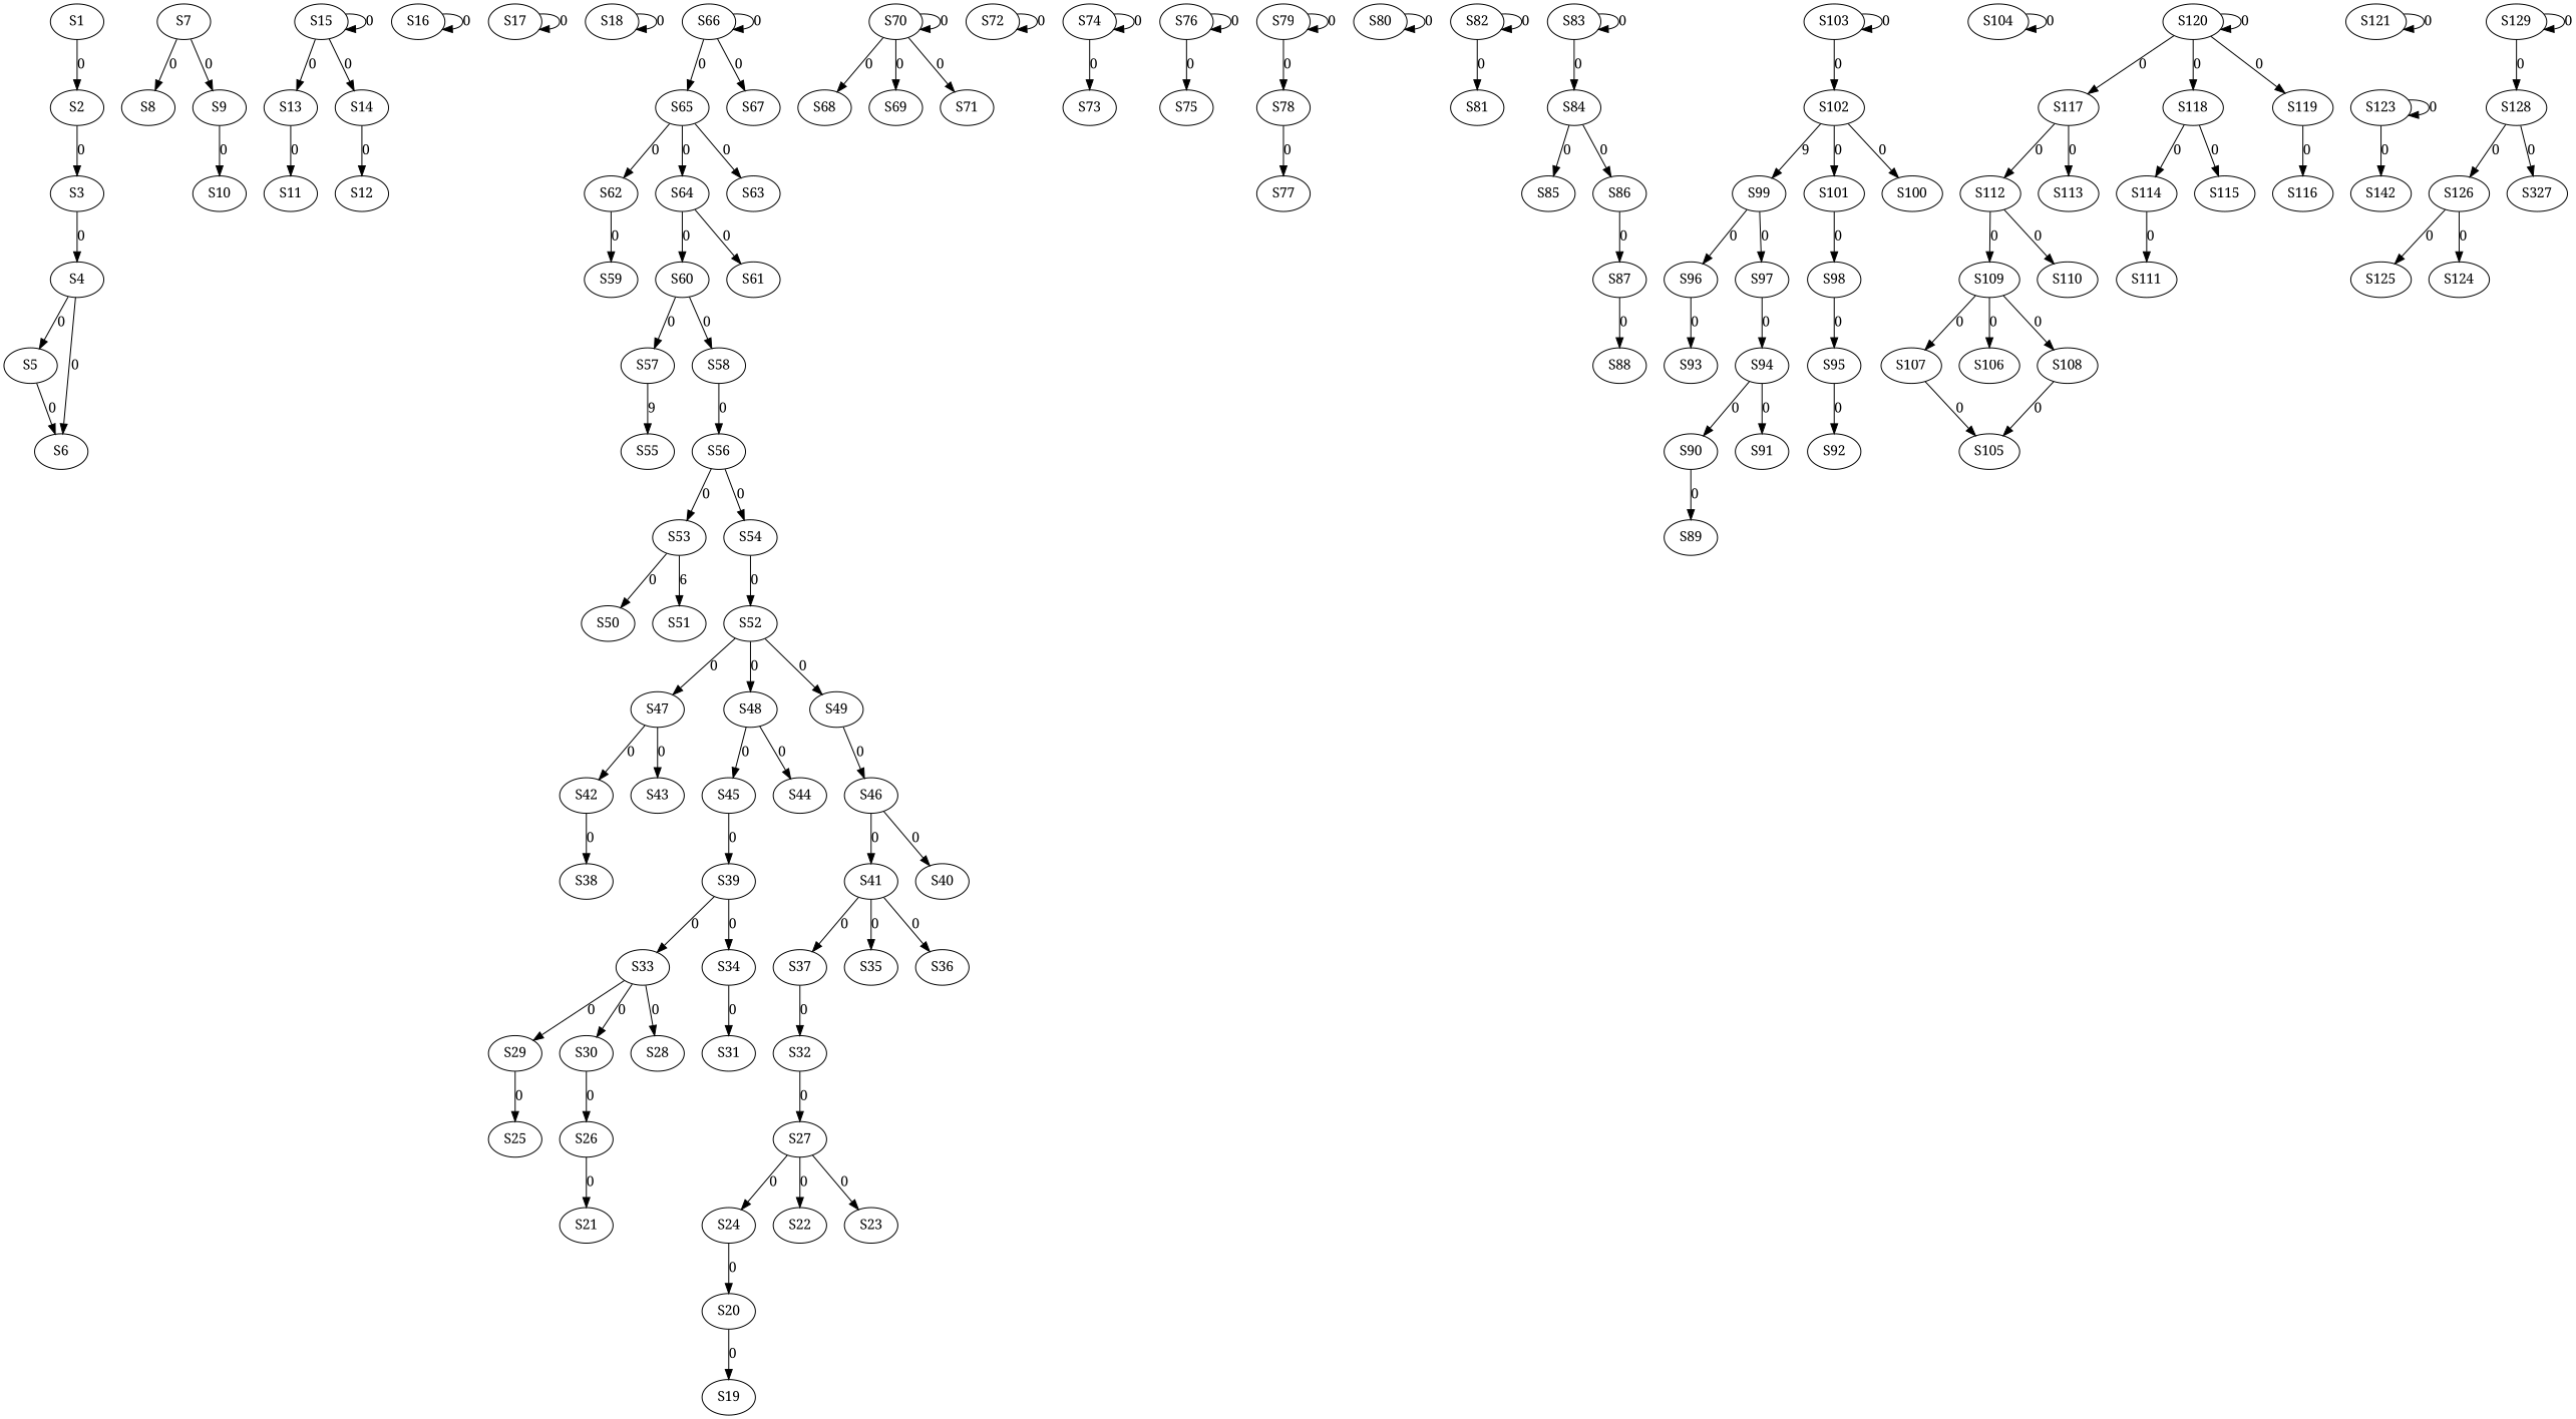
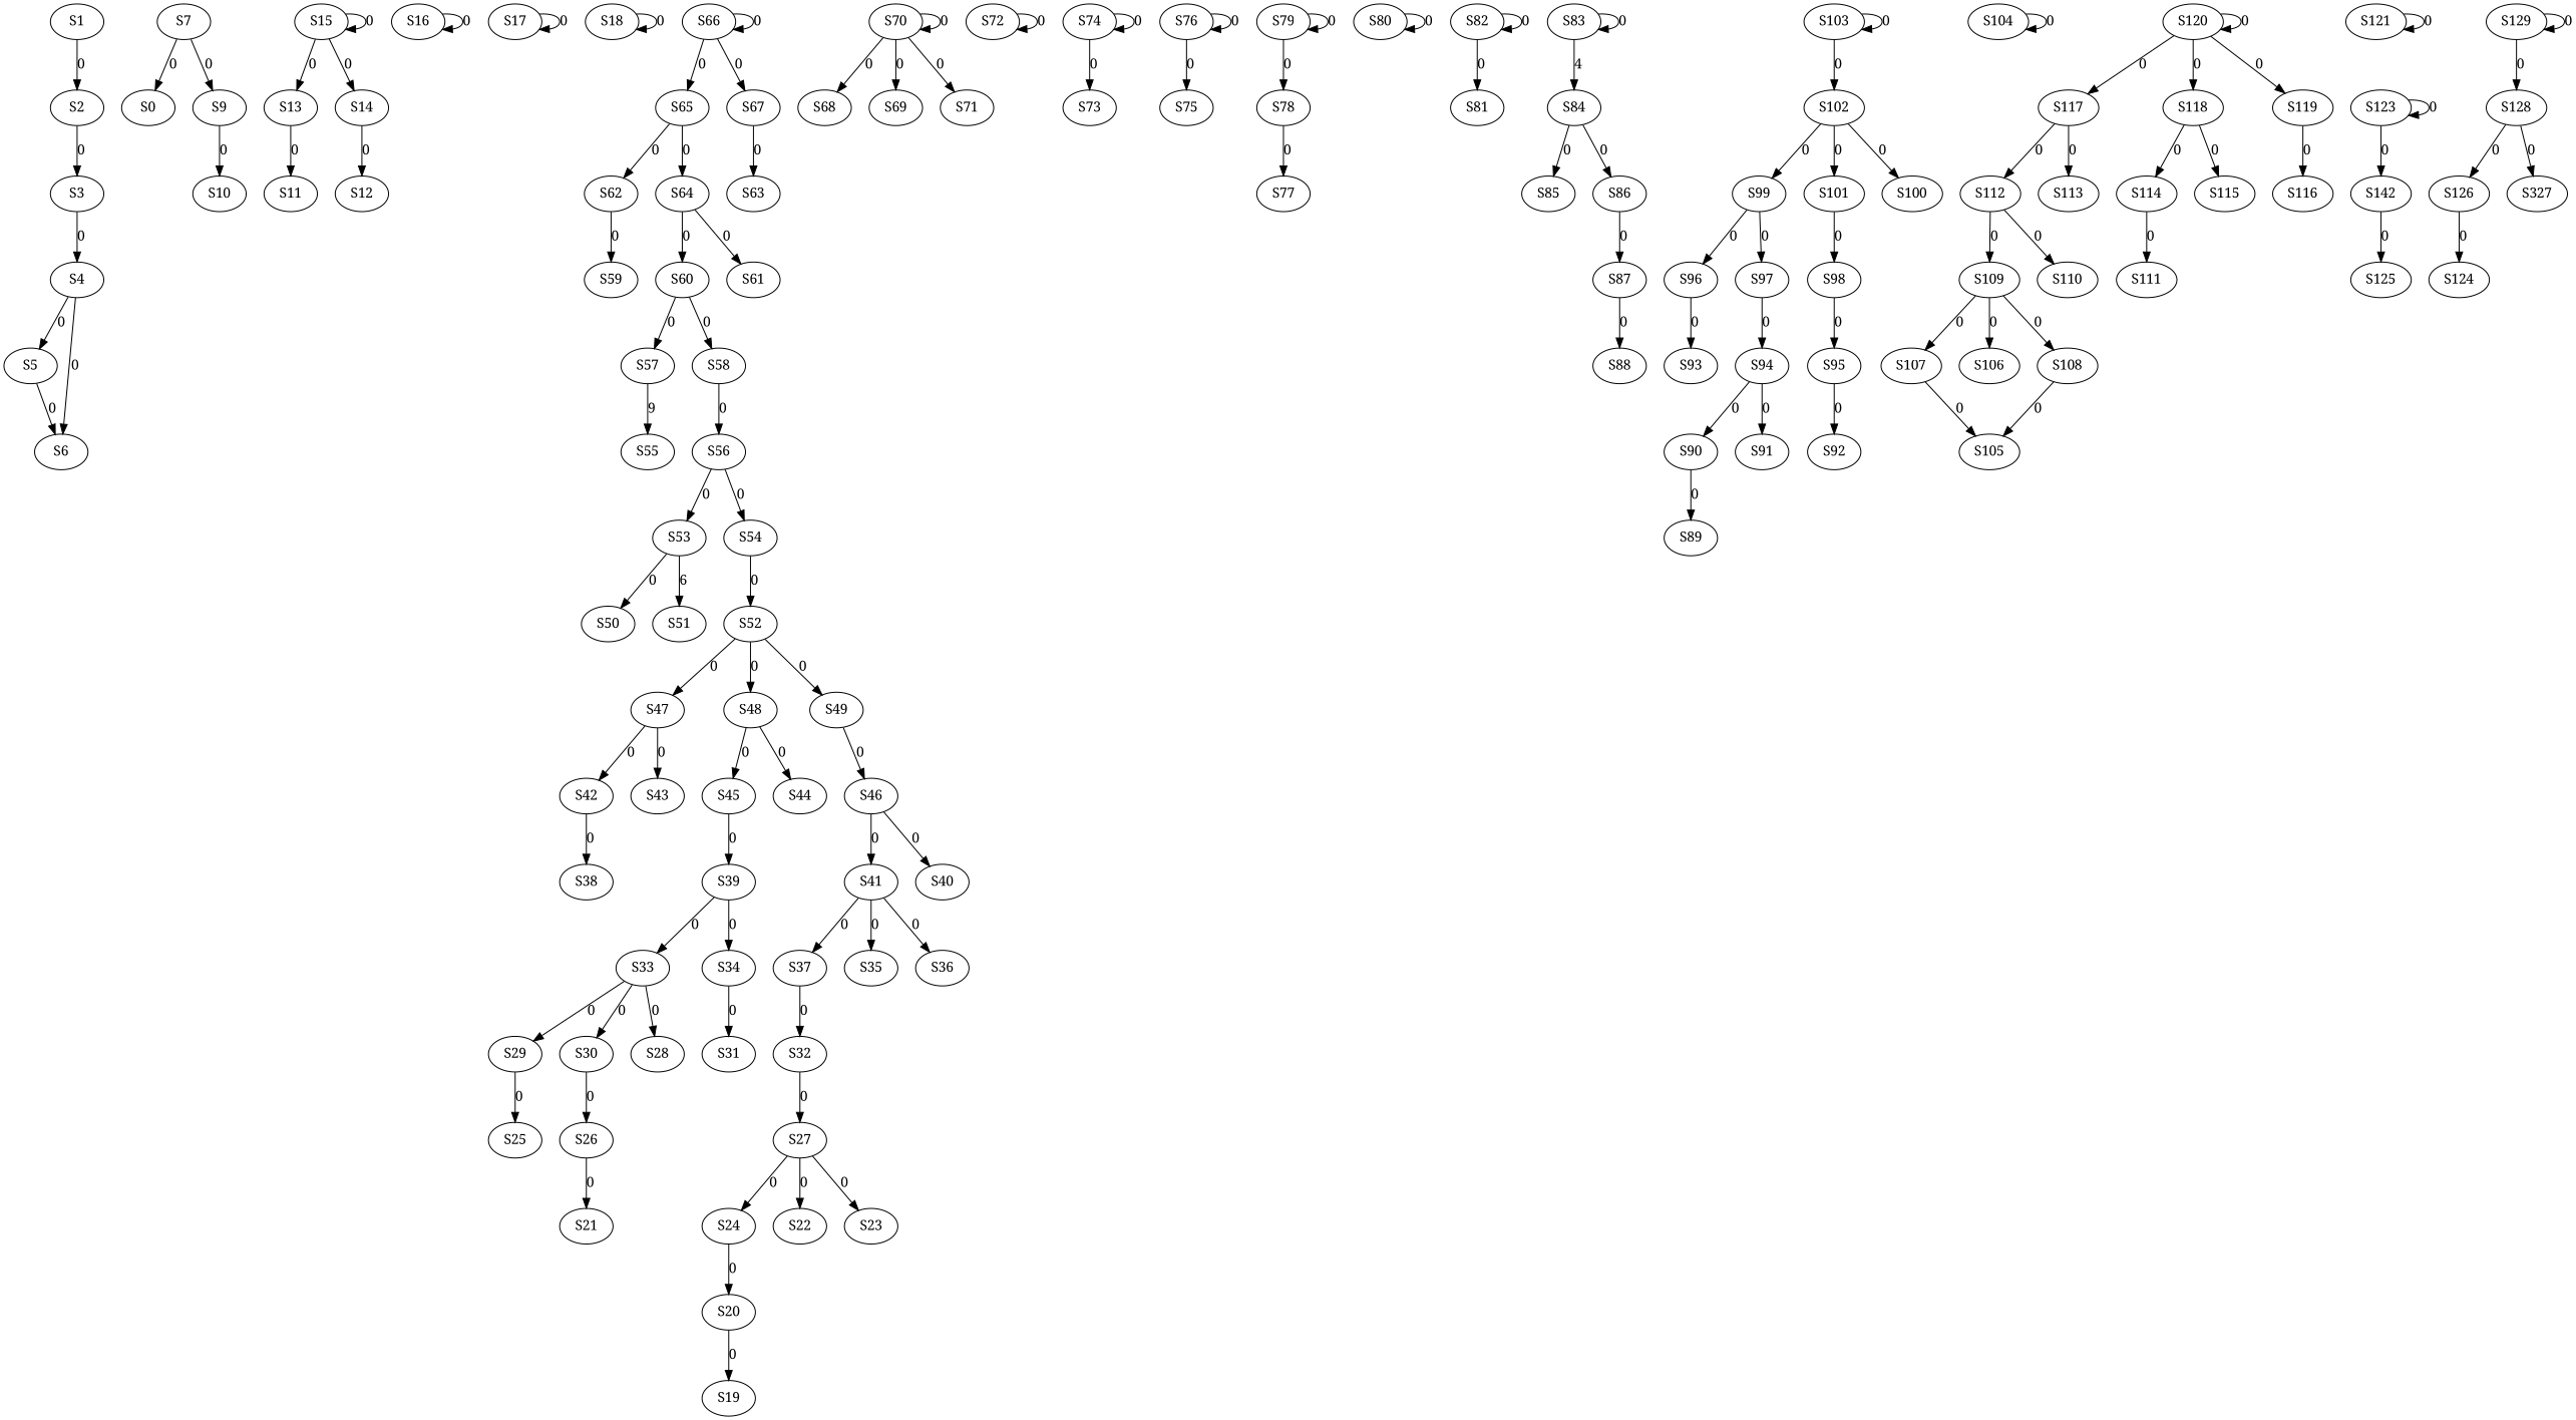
  strict digraph {
    fontname="Noto Serif"
    node [fontname="Noto Serif"]
    edge [fontname="Noto Serif"]
    S1
    S2
    S3
    S4
    S5
    S6
    S7
-   S8
+   S8 [label=S0]
    S9
    S10
    S13
    S11
    S14
    S12
    S15
    S16
    S17
    S18
    S20
    S19
    S24
    S26
    S21
    S27
    S22
    S23
    S29
    S25
    S30
    S32
    S33
    S28
    S34
    S31
    S37
    S39
    S41
    S35
    S36
    S42
    S38
    S45
    S46
    S40
    S47
    S43
    S48
    S44
    S49
    S52
    S53
    S50
    S51
    S54
    S56
    S57
    S55
    S58
    S60
    S62
    S59
    S64
    S61
    S65
    S63
    S66
    S67
    S70
    S68
    S69
    S71
    S72
    S74
    S73
    S76
    S75
    S78
    S77
    S79
    S80
    S82
    S81
    S83
    S84
    S85
    S86
    S87
    S88
    S90
    S89
    S94
    S91
    S95
    S92
    S96
    S93
    S97
    S98
    S99
    S101
    S102
    S100
    S103
    S104
    S107
    S105
    S109
    S106
    S108
    S112
    S110
    S114
    S111
    S117
    S113
    S118
    S115
    S119
    S116
    S120
    S121
    S123
    n123 [label=S142]
    S126
    S124
    S125
    S128
    n128 [label=S327]
    S129
    S1 -> S2 [label=0]
    S2 -> S3 [label=0]
    S3 -> S4 [label=0]
    S4 -> S5 [label=0]
    S4 -> S6 [label=0]
    S5 -> S6 [label=0]
    S7 -> S8 [label=0]
    S7 -> S9 [label=0]
    S9 -> S10 [label=0]
    S13 -> S11 [label=0]
    S14 -> S12 [label=0]
    S15 -> S13 [label=0]
    S15 -> S14 [label=0]
    S15 -> S15 [label=0]
    S16 -> S16 [label=0]
    S17 -> S17 [label=0]
    S18 -> S18 [label=0]
    S20 -> S19 [label=0]
    S24 -> S20 [label=0]
    S26 -> S21 [label=0]
    S27 -> S24 [label=0]
    S27 -> S22 [label=0]
    S27 -> S23 [label=0]
    S29 -> S25 [label=0]
    S30 -> S26 [label=0]
    S32 -> S27 [label=0]
    S33 -> S29 [label=0]
    S33 -> S30 [label=0]
    S33 -> S28 [label=0]
    S34 -> S31 [label=0]
    S37 -> S32 [label=0]
    S39 -> S33 [label=0]
    S39 -> S34 [label=0]
    S41 -> S37 [label=0]
    S41 -> S35 [label=0]
    S41 -> S36 [label=0]
    S42 -> S38 [label=0]
    S45 -> S39 [label=0]
    S46 -> S41 [label=0]
    S46 -> S40 [label=0]
    S47 -> S42 [label=0]
    S47 -> S43 [label=0]
    S48 -> S45 [label=0]
    S48 -> S44 [label=0]
    S49 -> S46 [label=0]
    S52 -> S47 [label=0]
    S52 -> S48 [label=0]
    S52 -> S49 [label=0]
    S53 -> S50 [label=0]
    S53 -> S51 [label=6]
    S54 -> S52 [label=0]
    S56 -> S53 [label=0]
    S56 -> S54 [label=0]
    S57 -> S55 [label=9]
    S58 -> S56 [label=0]
    S60 -> S57 [label=0]
    S60 -> S58 [label=0]
    S62 -> S59 [label=0]
    S64 -> S60 [label=0]
    S64 -> S61 [label=0]
    S65 -> S62 [label=0]
    S65 -> S64 [label=0]
-   S65 -> S63 [label=0]
+   S67 -> S63 [label=0]
    S66 -> S65 [label=0]
    S66 -> S66 [label=0]
    S66 -> S67 [label=0]
    S70 -> S70 [label=0]
    S70 -> S68 [label=0]
    S70 -> S69 [label=0]
    S70 -> S71 [label=0]
    S72 -> S72 [label=0]
    S74 -> S74 [label=0]
    S74 -> S73 [label=0]
    S76 -> S76 [label=0]
    S76 -> S75 [label=0]
    S78 -> S77 [label=0]
    S79 -> S78 [label=0]
    S79 -> S79 [label=0]
    S80 -> S80 [label=0]
    S82 -> S82 [label=0]
    S82 -> S81 [label=0]
    S83 -> S83 [label=0]
-   S83 -> S84 [label=0]
+   S83 -> S84 [label=4]
    S84 -> S85 [label=0]
    S84 -> S86 [label=0]
    S86 -> S87 [label=0]
    S87 -> S88 [label=0]
    S90 -> S89 [label=0]
    S94 -> S90 [label=0]
    S94 -> S91 [label=0]
    S95 -> S92 [label=0]
    S96 -> S93 [label=0]
    S97 -> S94 [label=0]
    S98 -> S95 [label=0]
    S99 -> S96 [label=0]
    S99 -> S97 [label=0]
    S101 -> S98 [label=0]
-   S102 -> S99 [label=9]
+   S102 -> S99 [label=0]
    S102 -> S101 [label=0]
    S102 -> S100 [label=0]
    S103 -> S102 [label=0]
    S103 -> S103 [label=0]
    S104 -> S104 [label=0]
    S107 -> S105 [label=0]
    S109 -> S107 [label=0]
    S109 -> S106 [label=0]
    S109 -> S108 [label=0]
    S108 -> S105 [label=0]
    S112 -> S109 [label=0]
    S112 -> S110 [label=0]
    S114 -> S111 [label=0]
    S117 -> S112 [label=0]
    S117 -> S113 [label=0]
    S118 -> S114 [label=0]
    S118 -> S115 [label=0]
    S119 -> S116 [label=0]
    S120 -> S117 [label=0]
    S120 -> S118 [label=0]
    S120 -> S119 [label=0]
    S120 -> S120 [label=0]
    S121 -> S121 [label=0]
    S123 -> S123 [label=0]
    S123 -> n123 [label=0]
    S126 -> S124 [label=0]
-   S126 -> S125 [label=0]
+   n123 -> S125 [label=0]
    S128 -> S126 [label=0]
    S128 -> n128 [label=0]
    S129 -> S128 [label=0]
    S129 -> S129 [label=0]
  }
